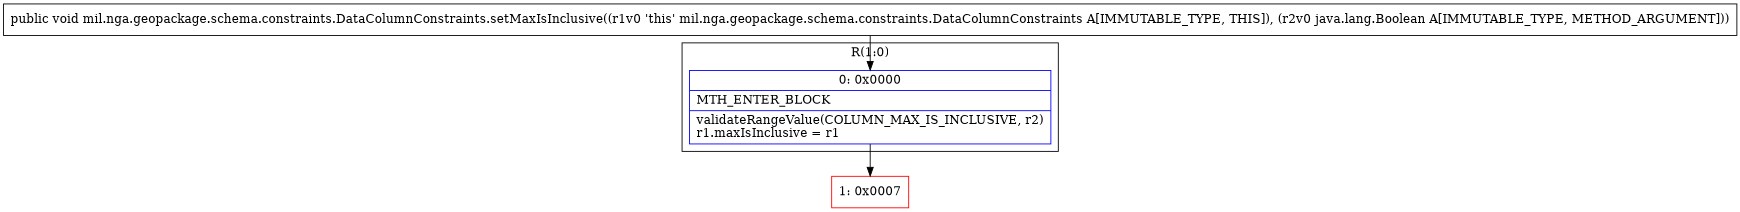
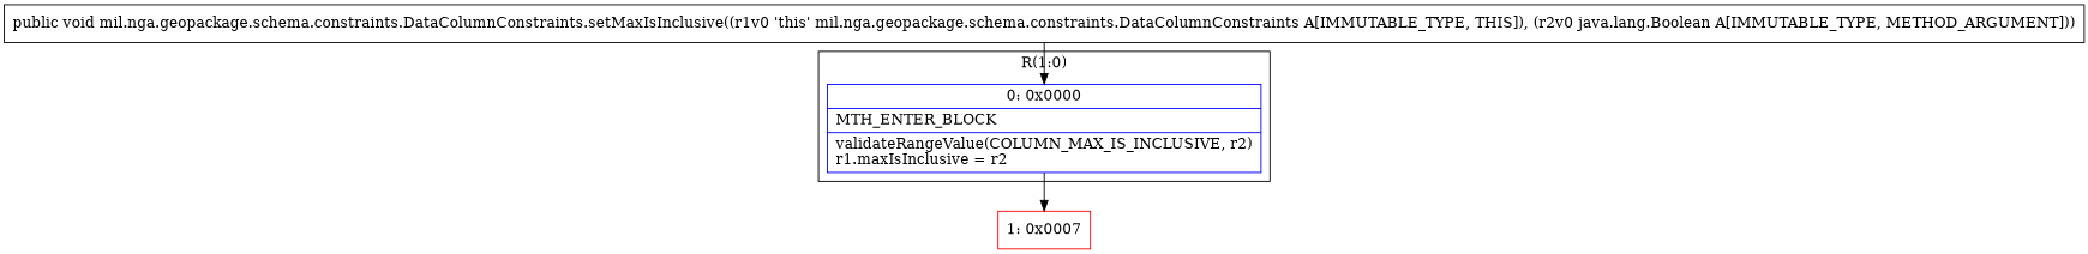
  digraph {
    node [shape=record]
-   n1 [color=blue label="{0\:\ 0x0000|MTH_ENTER_BLOCK\l|validateRangeValue(COLUMN_MAX_IS_INCLUSIVE, r2)\lr1.maxIsInclusive = r1\l}"]
+   n1 [color=blue label="{0\:\ 0x0000|MTH_ENTER_BLOCK\l|validateRangeValue(COLUMN_MAX_IS_INCLUSIVE, r2)\lr1.maxIsInclusive = r2\l}"]
    n2 [color=red label="{1\:\ 0x0007}"]
    n3 [label="{public void mil.nga.geopackage.schema.constraints.DataColumnConstraints.setMaxIsInclusive((r1v0 'this' mil.nga.geopackage.schema.constraints.DataColumnConstraints A[IMMUTABLE_TYPE, THIS]), (r2v0 java.lang.Boolean A[IMMUTABLE_TYPE, METHOD_ARGUMENT])) }"]
    subgraph cluster_1 {
      label="R(1:0)"
      n1
    }
    n1 -> n2
    n3 -> n1
  }
